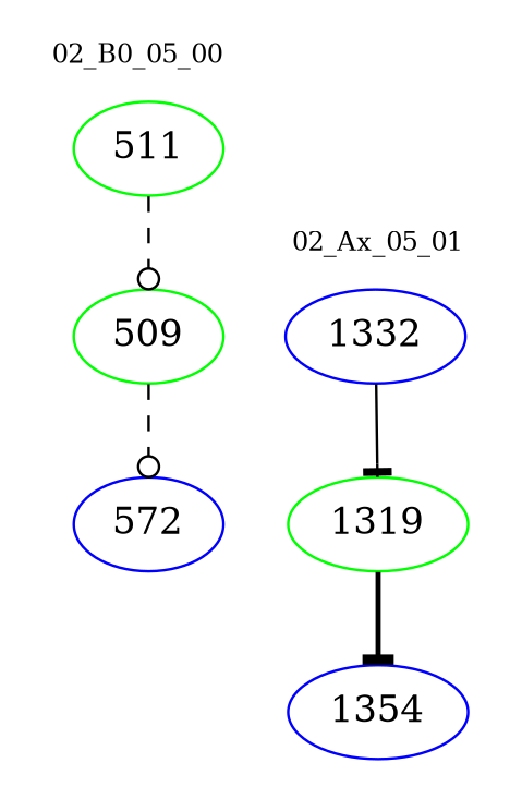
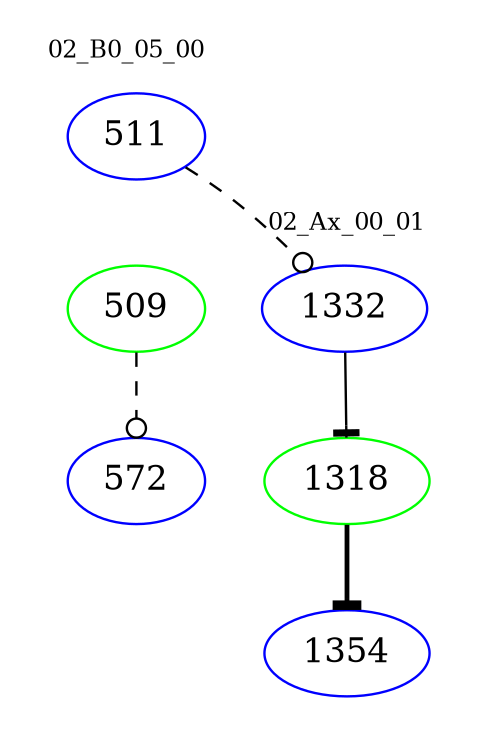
  digraph {
    node [color=blue]
    edge [arrowhead=tee color=black style=dashed]
    n1 [label=1332]
-   n2 [color=green label=1319]
+   n2 [color=green label=1318]
    n3 [label=1354]
-   n4 [color=green label=511]
+   n4 [label=511]
    n5 [color=green label=509]
    n6 [label=572]
    subgraph cluster_1 {
      color=white
      fontsize=10
-     label="02_Ax_05_01"
+     label="02_Ax_00_01"
      n1
      n2
      n3
    }
    subgraph cluster_2 {
      color=white
      fontsize=10
      label="02_B0_05_00"
      n4
      n5
      n6
    }
    n1 -> n2 [style=solid]
    n2 -> n3 [style=bold]
-   n4 -> n5 [arrowhead=odot]
+   n4 -> n1 [arrowhead=odot]
    n5 -> n6 [arrowhead=odot]
  }
